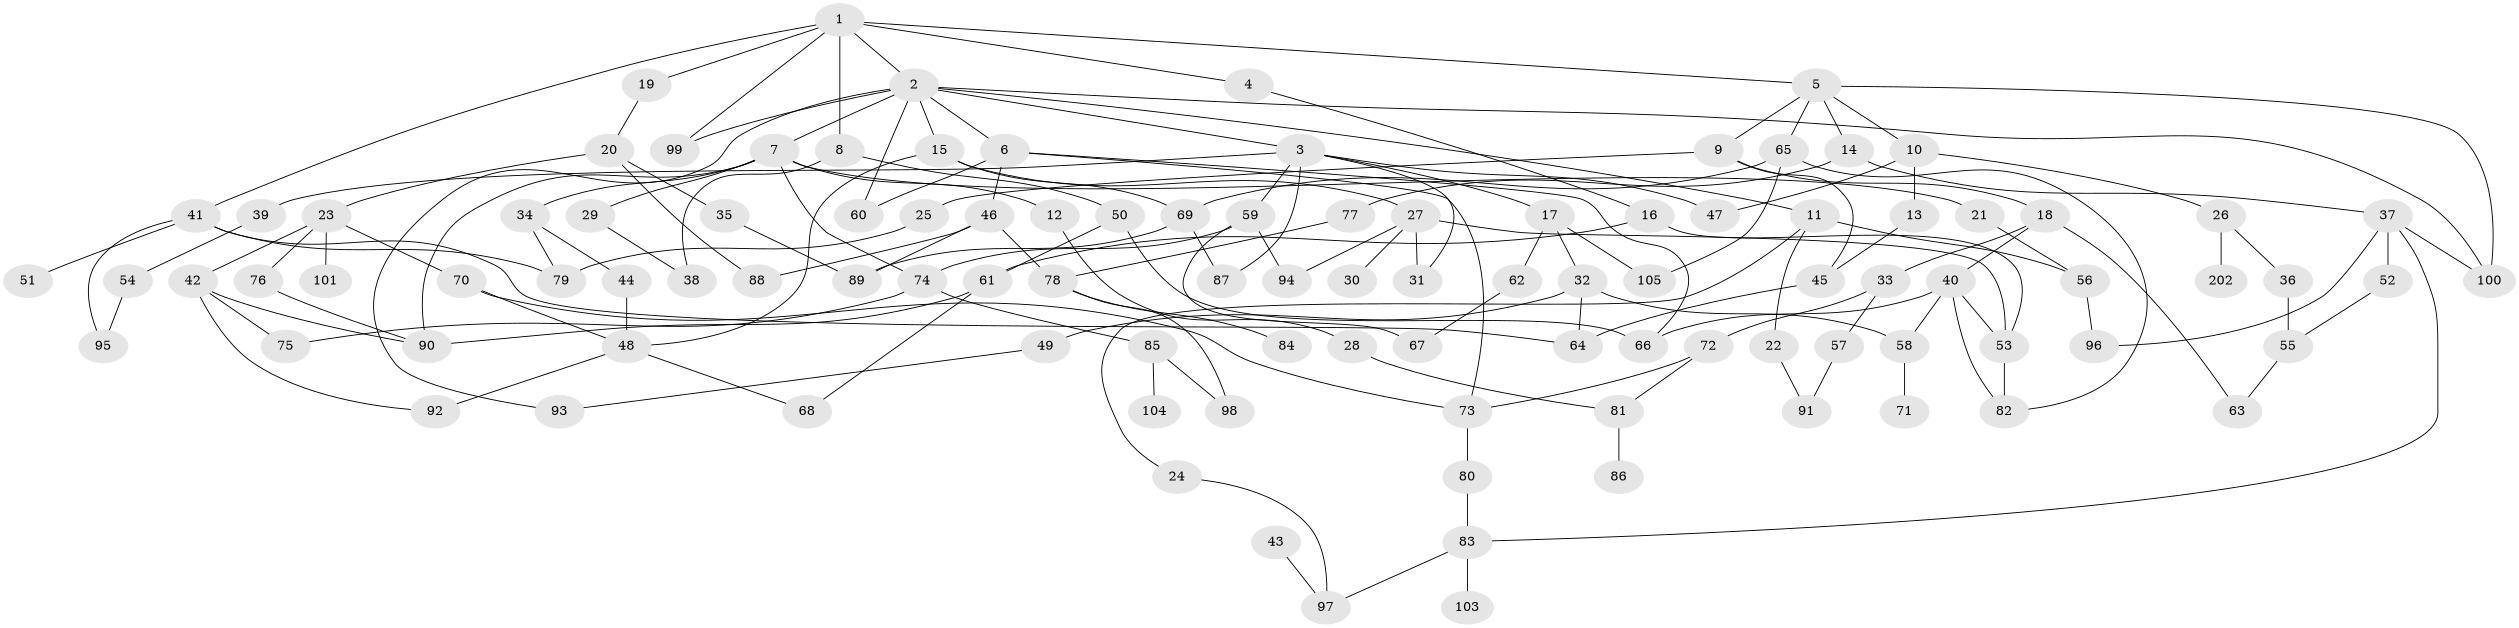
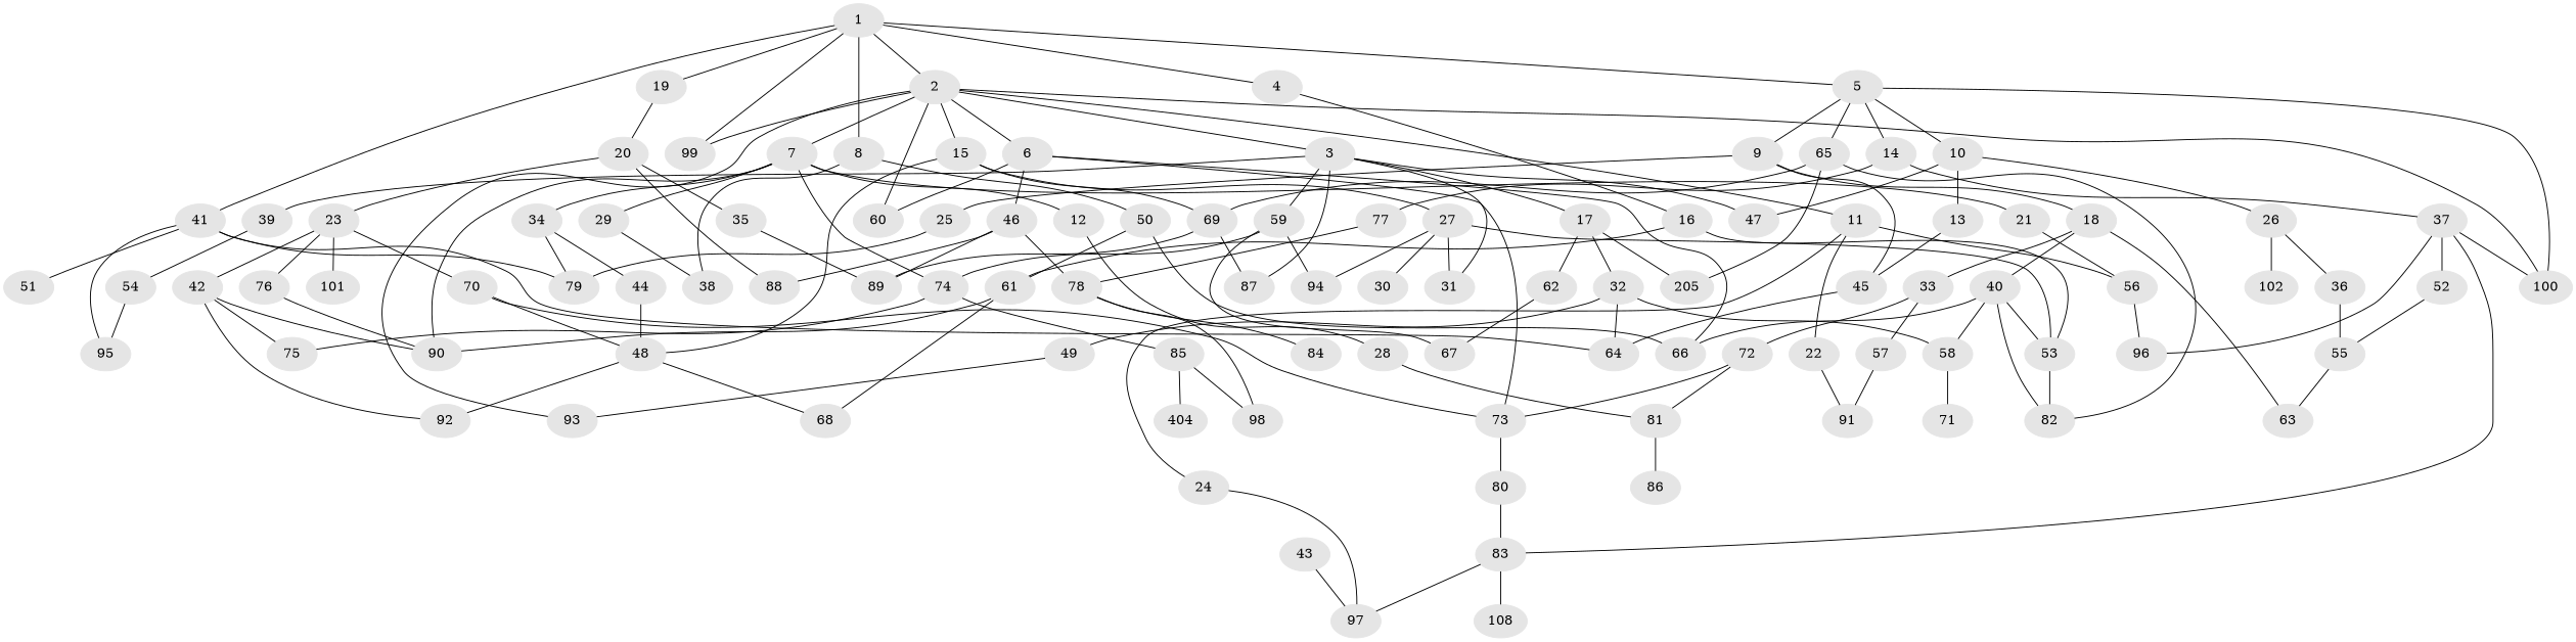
  graph {
    node [color=gray90 style=filled]
    1
    2
    4
    5
    8
    19
    41
    99
    3
    6
    7
    11
    15
    60
    93
    100
    16
    9
    10
    14
    65
    38
    50
    20
    79
    64
    51
    95
    17
    31
    39
    47
    59
    87
    46
    66
    73
    12
    21
    29
    34
    74
    90
    22
    24
    56
    27
    48
    69
    32
    62
-   105
+   105 [label=205]
    54
    94
    67
    53
    61
    18
    25
    45
    13
    26
    37
    77
    82
    89
    78
    88
    80
    28
    44
    75
    85
    33
    40
    63
    36
-   102 [label=202]
+   102
    91
    97
    96
    81
    52
    83
    30
    92
    68
    49
    58
    57
    72
    23
    35
    42
    70
    76
    101
    43
    55
    86
    71
-   103
+   103 [label=108]
    84
    98
-   104
+   104 [label=404]
    1 -- 2
    1 -- 4
    1 -- 5
    1 -- 8
    1 -- 19
    1 -- 41
    1 -- 99
    2 -- 99
    2 -- 3
    2 -- 6
    2 -- 7
    2 -- 11
    2 -- 15
    2 -- 60
    2 -- 93
    2 -- 100
    4 -- 16
    5 -- 100
    5 -- 9
    5 -- 10
    5 -- 14
    5 -- 65
    8 -- 38
    8 -- 50
    19 -- 20
    41 -- 79
    41 -- 64
    41 -- 51
    41 -- 95
    3 -- 17
    3 -- 31
    3 -- 39
    3 -- 47
    3 -- 59
    3 -- 87
    6 -- 60
    6 -- 46
    6 -- 66
    6 -- 73
    7 -- 12
    7 -- 21
    7 -- 29
    7 -- 34
    7 -- 74
    7 -- 90
    11 -- 22
    11 -- 24
    11 -- 56
    15 -- 27
    15 -- 48
    15 -- 69
    16 -- 53
    16 -- 61
    9 -- 18
    9 -- 25
    9 -- 45
    10 -- 47
    10 -- 13
    10 -- 26
    14 -- 37
    14 -- 77
    65 -- 69
    65 -- 105
    65 -- 82
    50 -- 66
    50 -- 61
    20 -- 88
    20 -- 23
    20 -- 35
    17 -- 32
    17 -- 62
    17 -- 105
    39 -- 54
    59 -- 74
    59 -- 94
    59 -- 67
    46 -- 89
    46 -- 78
    46 -- 88
    73 -- 80
    12 -- 28
    21 -- 56
    29 -- 38
    34 -- 79
    34 -- 44
    74 -- 75
    74 -- 85
    22 -- 91
    24 -- 97
    56 -- 96
    27 -- 31
    27 -- 94
    27 -- 53
    27 -- 30
    48 -- 92
    48 -- 68
    69 -- 87
    69 -- 89
    32 -- 64
    32 -- 49
    32 -- 58
    62 -- 67
    54 -- 95
    53 -- 82
    61 -- 90
    61 -- 68
    18 -- 33
    18 -- 40
    18 -- 63
    25 -- 79
    45 -- 64
    13 -- 45
    26 -- 36
    26 -- 102
    37 -- 100
    37 -- 96
    37 -- 52
    37 -- 83
    77 -- 78
    78 -- 84
    78 -- 98
    80 -- 83
    28 -- 81
    44 -- 48
    85 -- 98
    85 -- 104
    33 -- 57
    33 -- 72
    40 -- 66
    40 -- 53
    40 -- 82
    40 -- 58
    36 -- 55
    81 -- 86
    52 -- 55
    83 -- 97
    83 -- 103
    49 -- 93
    58 -- 71
    57 -- 91
    72 -- 73
    72 -- 81
    23 -- 42
    23 -- 70
    23 -- 76
    23 -- 101
    35 -- 89
    42 -- 90
    42 -- 75
    42 -- 92
    70 -- 73
    70 -- 48
    76 -- 90
    43 -- 97
    55 -- 63
  }
